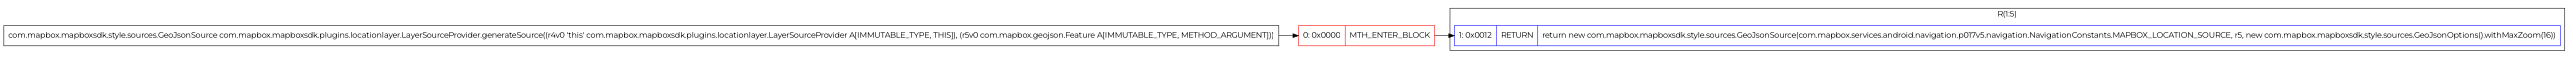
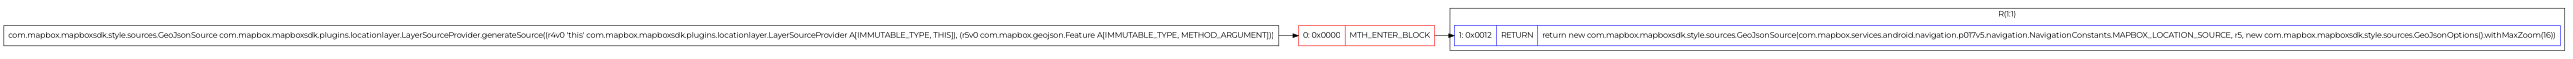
  digraph {
    rankdir=LR
    fontname=Montserrat
    node [shape=record fontname=Montserrat]
    edge [fontname=Montserrat]
    n1 [color=blue label="{1\:\ 0x0012|RETURN\l|return new com.mapbox.mapboxsdk.style.sources.GeoJsonSource(com.mapbox.services.android.navigation.p017v5.navigation.NavigationConstants.MAPBOX_LOCATION_SOURCE, r5, new com.mapbox.mapboxsdk.style.sources.GeoJsonOptions().withMaxZoom(16))\l}"]
    n2 [color=red label="{0\:\ 0x0000|MTH_ENTER_BLOCK\l}"]
    n3 [label="{com.mapbox.mapboxsdk.style.sources.GeoJsonSource com.mapbox.mapboxsdk.plugins.locationlayer.LayerSourceProvider.generateSource((r4v0 'this' com.mapbox.mapboxsdk.plugins.locationlayer.LayerSourceProvider A[IMMUTABLE_TYPE, THIS]), (r5v0 com.mapbox.geojson.Feature A[IMMUTABLE_TYPE, METHOD_ARGUMENT])) }"]
    subgraph cluster_1 {
-     label="R(1:5)"
+     label="R(1:1)"
      n1
    }
    n2 -> n1
    n3 -> n2
  }
